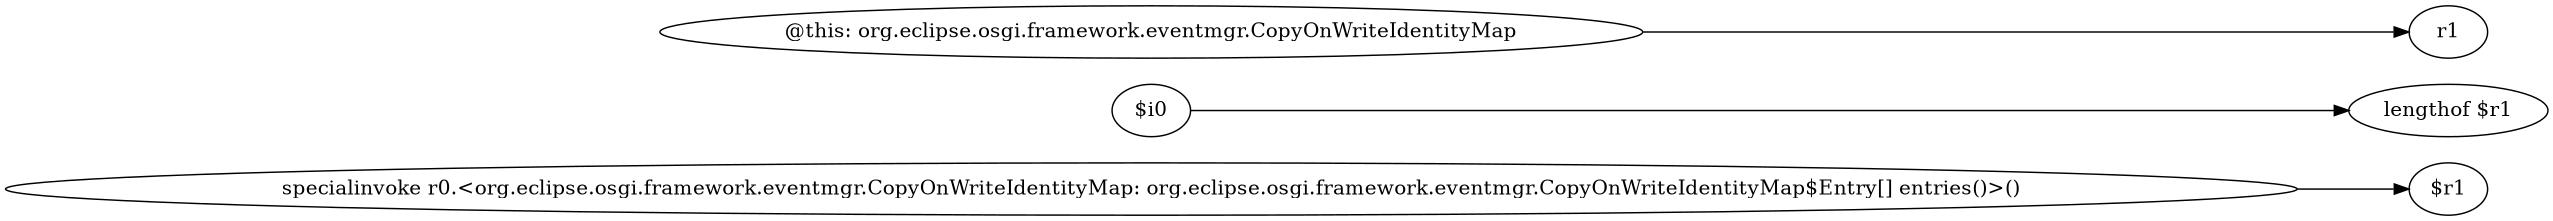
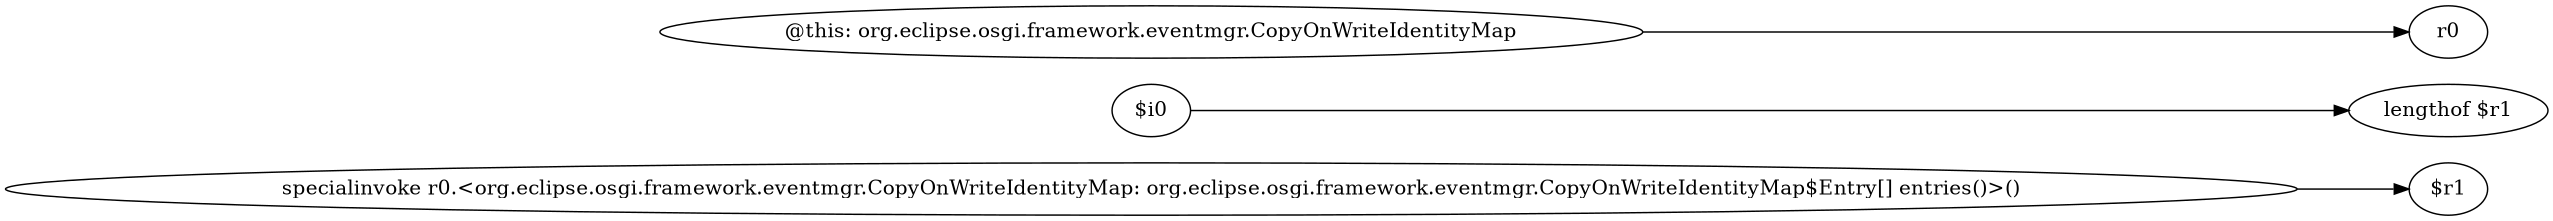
  digraph {
    rankdir=LR
    n1 [label="specialinvoke r0.<org.eclipse.osgi.framework.eventmgr.CopyOnWriteIdentityMap: org.eclipse.osgi.framework.eventmgr.CopyOnWriteIdentityMap$Entry[] entries()>()"]
    n2 [label="$r1"]
    n3 [label="lengthof $r1"]
    n4 [label="$i0"]
    n5 [label="@this: org.eclipse.osgi.framework.eventmgr.CopyOnWriteIdentityMap"]
-   n6 [label=r1]
+   n6 [label=r0]
    n1 -> n2
    n4 -> n3
    n5 -> n6
  }
